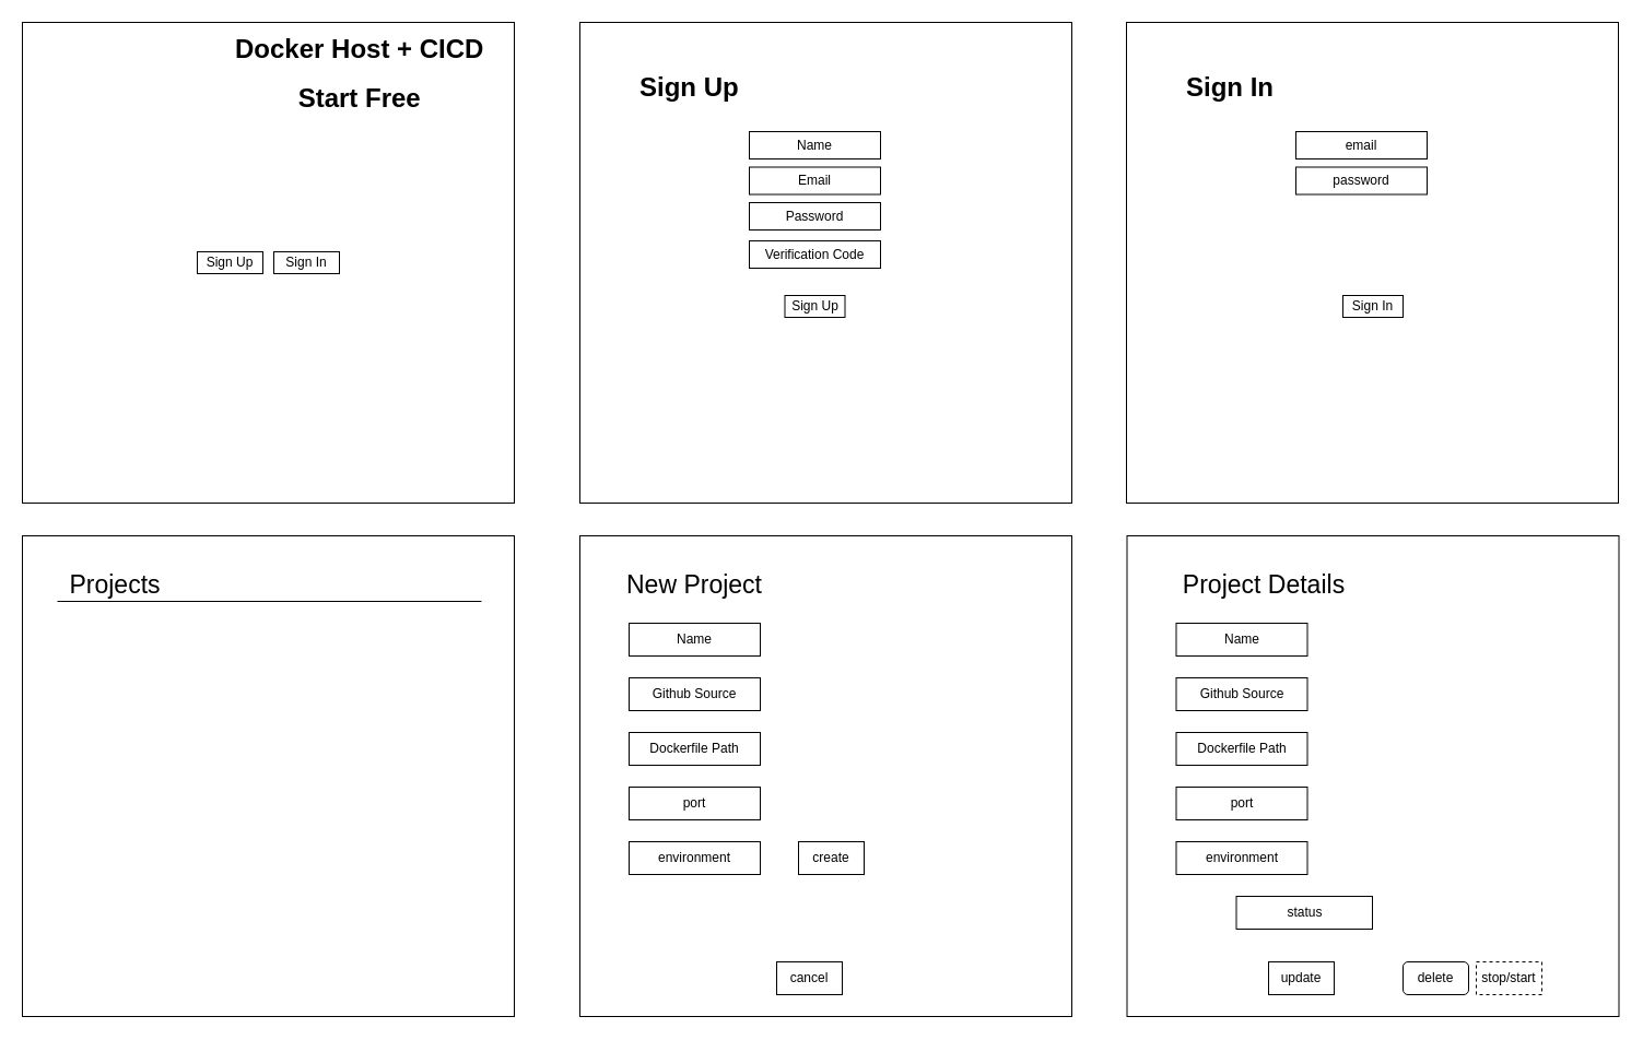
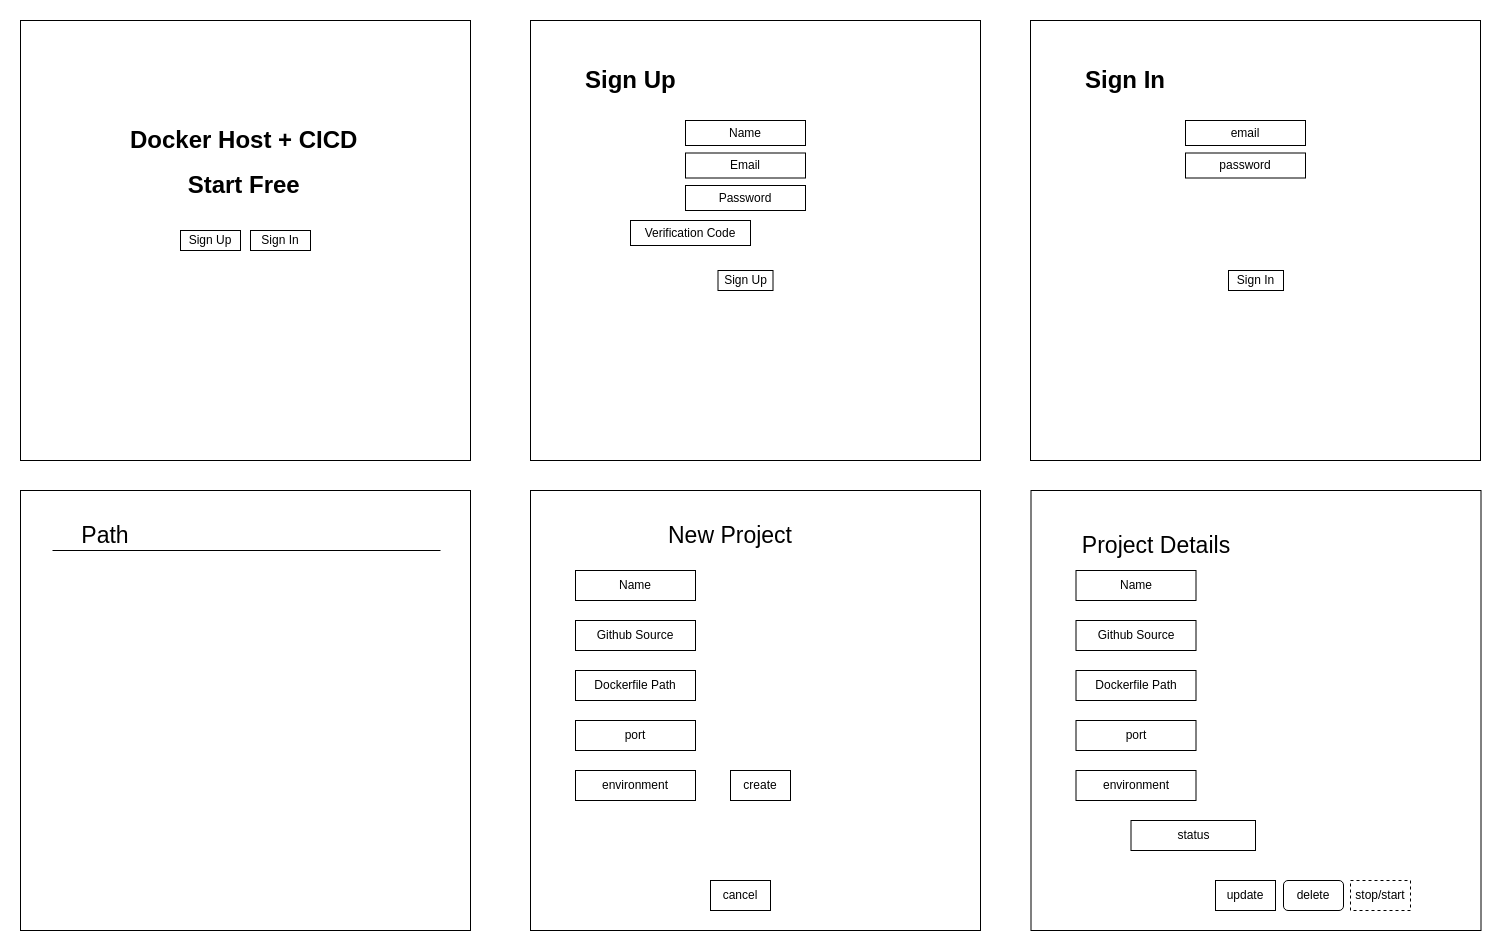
  <mxCell id="0" />
  <mxCell id="1" parent="0" />
  <mxCell id="2" value="" style="rounded=0;whiteSpace=wrap;html=1;" vertex="1" parent="1"><mxGeometry x="20" y="20" width="450" height="440" as="geometry" /></mxCell>
- <mxCell id="3" value="&lt;h1&gt;Docker Host + CICD&lt;/h1&gt;&lt;h1 style=&quot;text-align: center&quot;&gt;Start Free&lt;/h1&gt;" style="text;html=1;strokeColor=none;fillColor=none;spacing=5;spacingTop=-20;whiteSpace=wrap;overflow=hidden;rounded=0;" vertex="1" parent="1"><mxGeometry x="210" y="25" width="240" height="90" as="geometry" /></mxCell>
+ <mxCell id="3" value="&lt;h1&gt;Docker Host + CICD&lt;/h1&gt;&lt;h1 style=&quot;text-align: center&quot;&gt;Start Free&lt;/h1&gt;" style="text;html=1;strokeColor=none;fillColor=none;spacing=5;spacingTop=-20;whiteSpace=wrap;overflow=hidden;rounded=0;" vertex="1" parent="1"><mxGeometry x="125" y="120" width="240" height="90" as="geometry" /></mxCell>
  <mxCell id="4" value="Sign Up" style="rounded=0;whiteSpace=wrap;html=1;" vertex="1" parent="1"><mxGeometry x="180" y="230" width="60" height="20" as="geometry" /></mxCell>
  <mxCell id="5" value="Sign In" style="rounded=0;whiteSpace=wrap;html=1;" vertex="1" parent="1"><mxGeometry x="250" y="230" width="60" height="20" as="geometry" /></mxCell>
  <mxCell id="6" value="" style="rounded=0;whiteSpace=wrap;html=1;" vertex="1" parent="1"><mxGeometry x="530" y="20" width="450" height="440" as="geometry" /></mxCell>
  <mxCell id="7" value="&lt;h1&gt;Sign Up&lt;/h1&gt;" style="text;html=1;strokeColor=none;fillColor=none;spacing=5;spacingTop=-20;whiteSpace=wrap;overflow=hidden;rounded=0;" vertex="1" parent="1"><mxGeometry x="580" y="60" width="105" height="40" as="geometry" /></mxCell>
  <mxCell id="8" value="Email" style="rounded=0;whiteSpace=wrap;html=1;" vertex="1" parent="1"><mxGeometry x="685" y="152.5" width="120" height="25" as="geometry" /></mxCell>
- <mxCell id="9" value="Verification Code" style="rounded=0;whiteSpace=wrap;html=1;" vertex="1" parent="1"><mxGeometry x="685" y="220" width="120" height="25" as="geometry" /></mxCell>
+ <mxCell id="9" value="Verification Code" style="rounded=0;whiteSpace=wrap;html=1;" vertex="1" parent="1"><mxGeometry x="630" y="220" width="120" height="25" as="geometry" /></mxCell>
  <mxCell id="10" value="Password" style="rounded=0;whiteSpace=wrap;html=1;" vertex="1" parent="1"><mxGeometry x="685" y="185" width="120" height="25" as="geometry" /></mxCell>
  <mxCell id="11" value="Name" style="rounded=0;whiteSpace=wrap;html=1;" vertex="1" parent="1"><mxGeometry x="685" y="120" width="120" height="25" as="geometry" /></mxCell>
  <mxCell id="12" value="Sign Up" style="rounded=0;whiteSpace=wrap;html=1;" vertex="1" parent="1"><mxGeometry x="717.5" y="270" width="55" height="20" as="geometry" /></mxCell>
  <mxCell id="13" value="" style="rounded=0;whiteSpace=wrap;html=1;" vertex="1" parent="1"><mxGeometry x="1030" y="20" width="450" height="440" as="geometry" /></mxCell>
  <mxCell id="14" value="&lt;h1&gt;Sign In&lt;/h1&gt;" style="text;html=1;strokeColor=none;fillColor=none;spacing=5;spacingTop=-20;whiteSpace=wrap;overflow=hidden;rounded=0;" vertex="1" parent="1"><mxGeometry x="1080" y="60" width="105" height="40" as="geometry" /></mxCell>
  <mxCell id="15" value="password" style="rounded=0;whiteSpace=wrap;html=1;" vertex="1" parent="1"><mxGeometry x="1185" y="152.5" width="120" height="25" as="geometry" /></mxCell>
  <mxCell id="16" value="email" style="rounded=0;whiteSpace=wrap;html=1;" vertex="1" parent="1"><mxGeometry x="1185" y="120" width="120" height="25" as="geometry" /></mxCell>
  <mxCell id="17" value="Sign In" style="rounded=0;whiteSpace=wrap;html=1;" vertex="1" parent="1"><mxGeometry x="1228" y="270" width="55" height="20" as="geometry" /></mxCell>
  <mxCell id="18" value="" style="rounded=0;whiteSpace=wrap;html=1;" vertex="1" parent="1"><mxGeometry x="20" y="490" width="450" height="440" as="geometry" /></mxCell>
- <mxCell id="19" value="&lt;font style=&quot;font-size: 23px&quot;&gt;Projects&lt;/font&gt;" style="text;html=1;strokeColor=none;fillColor=none;align=center;verticalAlign=middle;whiteSpace=wrap;rounded=0;" vertex="1" parent="1"><mxGeometry x="50" y="520" width="110" height="30" as="geometry" /></mxCell>
+ <mxCell id="19" value="&lt;font style=&quot;font-size: 23px&quot;&gt;Path&lt;/font&gt;" style="text;html=1;strokeColor=none;fillColor=none;align=center;verticalAlign=middle;whiteSpace=wrap;rounded=0;" vertex="1" parent="1"><mxGeometry x="50" y="520" width="110" height="30" as="geometry" /></mxCell>
  <mxCell id="20" value="" style="shape=image;html=1;verticalAlign=top;verticalLabelPosition=bottom;labelBackgroundColor=#ffffff;imageAspect=0;aspect=fixed;image=https://cdn3.iconfinder.com/data/icons/google-material-design-icons/48/ic_add_to_photos_48px-128.png" vertex="1" parent="1"><mxGeometry x="160" y="523" width="24" height="24" as="geometry" /></mxCell>
  <mxCell id="21" value="" style="endArrow=none;html=1;exitX=0;exitY=1;exitDx=0;exitDy=0;" edge="1" parent="1"><mxGeometry width="50" height="50" relative="1" as="geometry"><mxPoint x="52" y="550" as="sourcePoint" /><mxPoint x="440" y="550" as="targetPoint" /></mxGeometry></mxCell>
  <mxCell id="22" value="" style="rounded=0;whiteSpace=wrap;html=1;" vertex="1" parent="1"><mxGeometry x="530" y="490" width="450" height="440" as="geometry" /></mxCell>
- <mxCell id="23" value="&lt;font style=&quot;font-size: 23px&quot;&gt;New Project&lt;/font&gt;" style="text;html=1;strokeColor=none;fillColor=none;align=center;verticalAlign=middle;whiteSpace=wrap;rounded=0;" vertex="1" parent="1"><mxGeometry x="560" y="520" width="150" height="30" as="geometry" /></mxCell>
+ <mxCell id="23" value="&lt;font style=&quot;font-size: 23px&quot;&gt;New Project&lt;/font&gt;" style="text;html=1;strokeColor=none;fillColor=none;align=center;verticalAlign=middle;whiteSpace=wrap;rounded=0;" vertex="1" parent="1"><mxGeometry x="655" y="520" width="150" height="30" as="geometry" /></mxCell>
  <mxCell id="24" value="Name" style="rounded=0;whiteSpace=wrap;html=1;" vertex="1" parent="1"><mxGeometry x="575" y="570" width="120" height="30" as="geometry" /></mxCell>
  <mxCell id="25" value="Github Source" style="rounded=0;whiteSpace=wrap;html=1;" vertex="1" parent="1"><mxGeometry x="575" y="620" width="120" height="30" as="geometry" /></mxCell>
  <mxCell id="26" value="Dockerfile Path" style="rounded=0;whiteSpace=wrap;html=1;" vertex="1" parent="1"><mxGeometry x="575" y="670" width="120" height="30" as="geometry" /></mxCell>
  <mxCell id="27" value="port" style="rounded=0;whiteSpace=wrap;html=1;" vertex="1" parent="1"><mxGeometry x="575" y="720" width="120" height="30" as="geometry" /></mxCell>
  <mxCell id="28" value="environment" style="rounded=0;whiteSpace=wrap;html=1;" vertex="1" parent="1"><mxGeometry x="575" y="770" width="120" height="30" as="geometry" /></mxCell>
  <mxCell id="29" value="cancel" style="rounded=0;whiteSpace=wrap;html=1;" vertex="1" parent="1"><mxGeometry x="710" y="880" width="60" height="30" as="geometry" /></mxCell>
  <mxCell id="30" value="create" style="rounded=0;whiteSpace=wrap;html=1;" vertex="1" parent="1"><mxGeometry x="730" y="770" width="60" height="30" as="geometry" /></mxCell>
  <mxCell id="31" value="" style="rounded=0;whiteSpace=wrap;html=1;" vertex="1" parent="1"><mxGeometry x="1030.5" y="490" width="450" height="440" as="geometry" /></mxCell>
- <mxCell id="32" value="&lt;span style=&quot;font-size: 23px&quot;&gt;Project Details&lt;/span&gt;" style="text;html=1;strokeColor=none;fillColor=none;align=center;verticalAlign=middle;whiteSpace=wrap;rounded=0;" vertex="1" parent="1"><mxGeometry x="1060.5" y="520" width="189.5" height="30" as="geometry" /></mxCell>
+ <mxCell id="32" value="&lt;span style=&quot;font-size: 23px&quot;&gt;Project Details&lt;/span&gt;" style="text;html=1;strokeColor=none;fillColor=none;align=center;verticalAlign=middle;whiteSpace=wrap;rounded=0;" vertex="1" parent="1"><mxGeometry x="1060.5" y="530" width="189.5" height="30" as="geometry" /></mxCell>
  <mxCell id="33" value="Name" style="rounded=0;whiteSpace=wrap;html=1;" vertex="1" parent="1"><mxGeometry x="1075.5" y="570" width="120" height="30" as="geometry" /></mxCell>
  <mxCell id="34" value="Github Source" style="rounded=0;whiteSpace=wrap;html=1;" vertex="1" parent="1"><mxGeometry x="1075.5" y="620" width="120" height="30" as="geometry" /></mxCell>
  <mxCell id="35" value="Dockerfile Path" style="rounded=0;whiteSpace=wrap;html=1;" vertex="1" parent="1"><mxGeometry x="1075.5" y="670" width="120" height="30" as="geometry" /></mxCell>
  <mxCell id="36" value="port" style="rounded=0;whiteSpace=wrap;html=1;" vertex="1" parent="1"><mxGeometry x="1075.5" y="720" width="120" height="30" as="geometry" /></mxCell>
  <mxCell id="37" value="environment" style="rounded=0;whiteSpace=wrap;html=1;" vertex="1" parent="1"><mxGeometry x="1075.5" y="770" width="120" height="30" as="geometry" /></mxCell>
- <mxCell id="38" value="update" style="rounded=0;whiteSpace=wrap;html=1;" vertex="1" parent="1"><mxGeometry x="1160" y="880" width="60" height="30" as="geometry" /></mxCell>
+ <mxCell id="38" value="update" style="rounded=0;whiteSpace=wrap;html=1;" vertex="1" parent="1"><mxGeometry x="1215" y="880" width="60" height="30" as="geometry" /></mxCell>
  <mxCell id="39" value="delete" style="whiteSpace=wrap;html=1;rounded=1;" vertex="1" parent="1"><mxGeometry x="1283" y="880" width="60" height="30" as="geometry" /></mxCell>
  <mxCell id="40" value="status" style="rounded=0;whiteSpace=wrap;html=1;" vertex="1" parent="1"><mxGeometry x="1130.5" y="820" width="124.5" height="30" as="geometry" /></mxCell>
  <mxCell id="41" value="stop/start" style="rounded=0;whiteSpace=wrap;html=1;dashed=1;" vertex="1" parent="1"><mxGeometry x="1350" y="880" width="60" height="30" as="geometry" /></mxCell>
